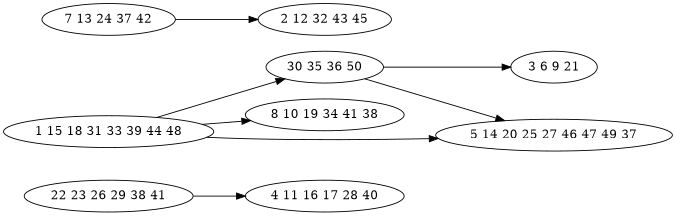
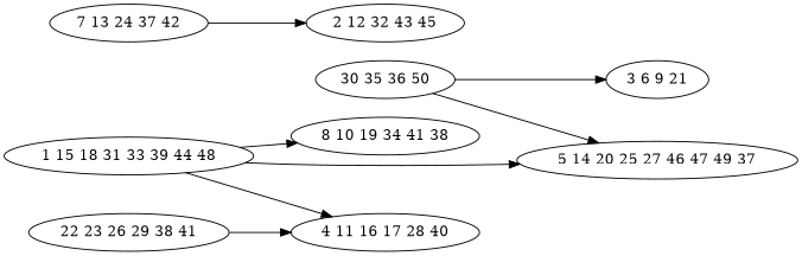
  digraph {
    rankdir=LR
    n1 [label="1 15 18 31 33 39 44 48"]
    n2 [label="30 35 36 50"]
    n3 [label="8 10 19 34 41 38"]
    n4 [label="5 14 20 25 27 46 47 49 37"]
    n5 [label="3 6 9 21"]
    n6 [label="22 23 26 29 38 41"]
    n7 [label="4 11 16 17 28 40"]
    n8 [label="7 13 24 37 42"]
    n9 [label="2 12 32 43 45"]
-   n1 -> n2
+   n1 -> n7
    n1 -> n3
    n1 -> n4
    n2 -> n4
    n2 -> n5
    n6 -> n7
    n8 -> n9
  }
